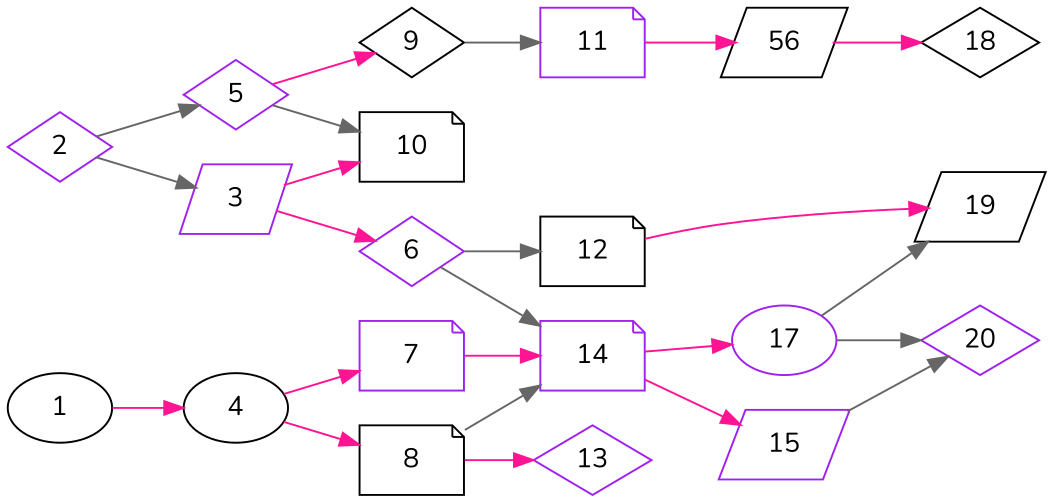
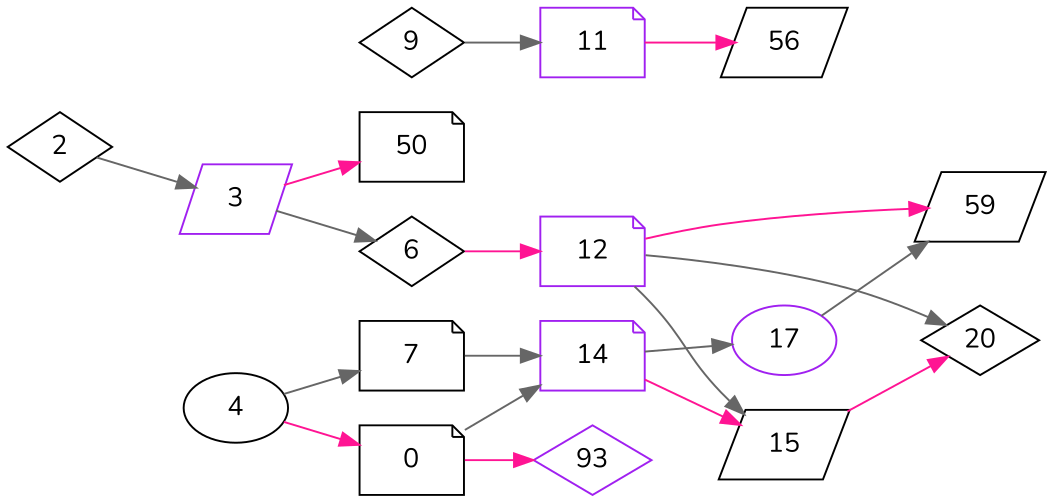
  digraph {
    fontname=Nunito
    rankdir=LR
    node [alpha=0.10 color=black fontname=Nunito shape=diamond]
    edge [color=gray40 fontname=Nunito]
-   1 [expect_size=7400448 shape=ellipse]
    4 [alpha=0.12 expect_size=41192448 shape=ellipse]
-   7 [alpha=0.03 color=purple expect_size=43822080 shape=note]
-   8 [expect_size=17705984 shape=note]
+   7 [alpha=0.03 expect_size=43822080 shape=note]
+   8 [expect_size=17705984 shape=note label=0]
    14 [alpha=0.13 color=purple expect_size=12327936 shape=note]
-   13 [alpha=0.19 color=purple expect_size=41188352]
-   2 [color=purple expect_size=44751872]
+   13 [alpha=0.19 color=purple expect_size=41188352 label=93]
+   2 [expect_size=44751872]
    3 [alpha=0.08 color=purple expect_size=12115968 shape=parallelogram]
-   5 [alpha=0.16 color=purple expect_size=44022784]
-   6 [alpha=0.16 color=purple expect_size=9758720]
-   10 [alpha=0.20 expect_size=28862464 shape=note]
+   6 [alpha=0.16 expect_size=9758720]
+   10 [alpha=0.20 expect_size=28862464 shape=note label=50]
    9 [alpha=0.13 expect_size=31972352]
-   12 [alpha=0.06 expect_size=16724992 shape=note]
+   12 [alpha=0.06 color=purple expect_size=16724992 shape=note]
    11 [alpha=0.07 color=purple expect_size=40695808 shape=note]
-   15 [alpha=0.04 color=purple expect_size=40435712 shape=parallelogram]
-   19 [alpha=0.18 expect_size=50540544 shape=parallelogram]
+   15 [alpha=0.04 expect_size=40435712 shape=parallelogram]
+   19 [alpha=0.18 expect_size=50540544 shape=parallelogram label=59]
    17 [alpha=0.01 color=purple expect_size=19780608 shape=ellipse]
    n18 [alpha=0.09 expect_size=30243840 label=56 shape=parallelogram]
-   20 [alpha=0.16 color=purple expect_size=35105792]
-   18 [alpha=0.19 expect_size=27805696]
-   1 -> 4 [color=deeppink]
-   4 -> 7 [color=deeppink]
+   20 [alpha=0.16 expect_size=35105792]
+   4 -> 7
    4 -> 8 [color=deeppink]
-   7 -> 14 [color=deeppink]
+   7 -> 14
    8 -> 14
    8 -> 13 [color=deeppink]
    14 -> 15 [color=deeppink]
-   14 -> 17 [color=deeppink]
+   14 -> 17
    2 -> 3
-   2 -> 5
-   3 -> 6 [color=deeppink]
+   3 -> 6
    3 -> 10 [color=deeppink]
-   5 -> 10
-   5 -> 9 [color=deeppink]
-   6 -> 14
-   6 -> 12
+   6 -> 12 [color=deeppink]
    9 -> 11
+   12 -> 15
    12 -> 19 [color=deeppink]
    11 -> n18 [color=deeppink]
-   15 -> 20
+   15 -> 20 [color=deeppink]
    17 -> 19
-   17 -> 20
-   n18 -> 18 [color=deeppink]
+   12 -> 20
  }
